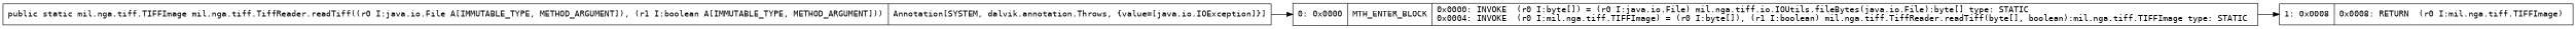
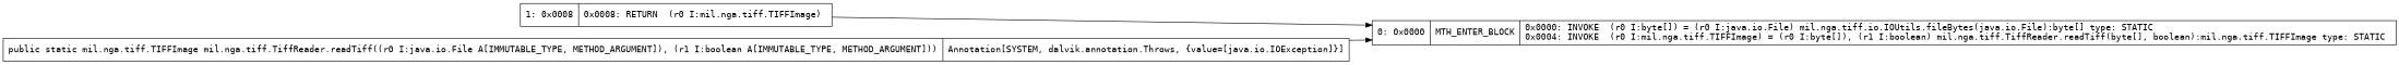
  digraph {
    rankdir=LR
    fontname="DejaVu Sans Mono"
    node [shape=record fontname="DejaVu Sans Mono"]
    edge [fontname="DejaVu Sans Mono"]
    n1 [label="{0\:\ 0x0000|MTH_ENTER_BLOCK\l|0x0000: INVOKE  (r0 I:byte[]) = (r0 I:java.io.File) mil.nga.tiff.io.IOUtils.fileBytes(java.io.File):byte[] type: STATIC \l0x0004: INVOKE  (r0 I:mil.nga.tiff.TIFFImage) = (r0 I:byte[]), (r1 I:boolean) mil.nga.tiff.TiffReader.readTiff(byte[], boolean):mil.nga.tiff.TIFFImage type: STATIC \l}"]
    n2 [label="{1\:\ 0x0008|0x0008: RETURN  (r0 I:mil.nga.tiff.TIFFImage) \l}"]
    n3 [label="{public static mil.nga.tiff.TIFFImage mil.nga.tiff.TiffReader.readTiff((r0 I:java.io.File A[IMMUTABLE_TYPE, METHOD_ARGUMENT]), (r1 I:boolean A[IMMUTABLE_TYPE, METHOD_ARGUMENT]))  | Annotation[SYSTEM, dalvik.annotation.Throws, \{value=[java.io.IOException]\}]\l}"]
-   n1 -> n2
+   n2 -> n1
    n3 -> n1
  }
